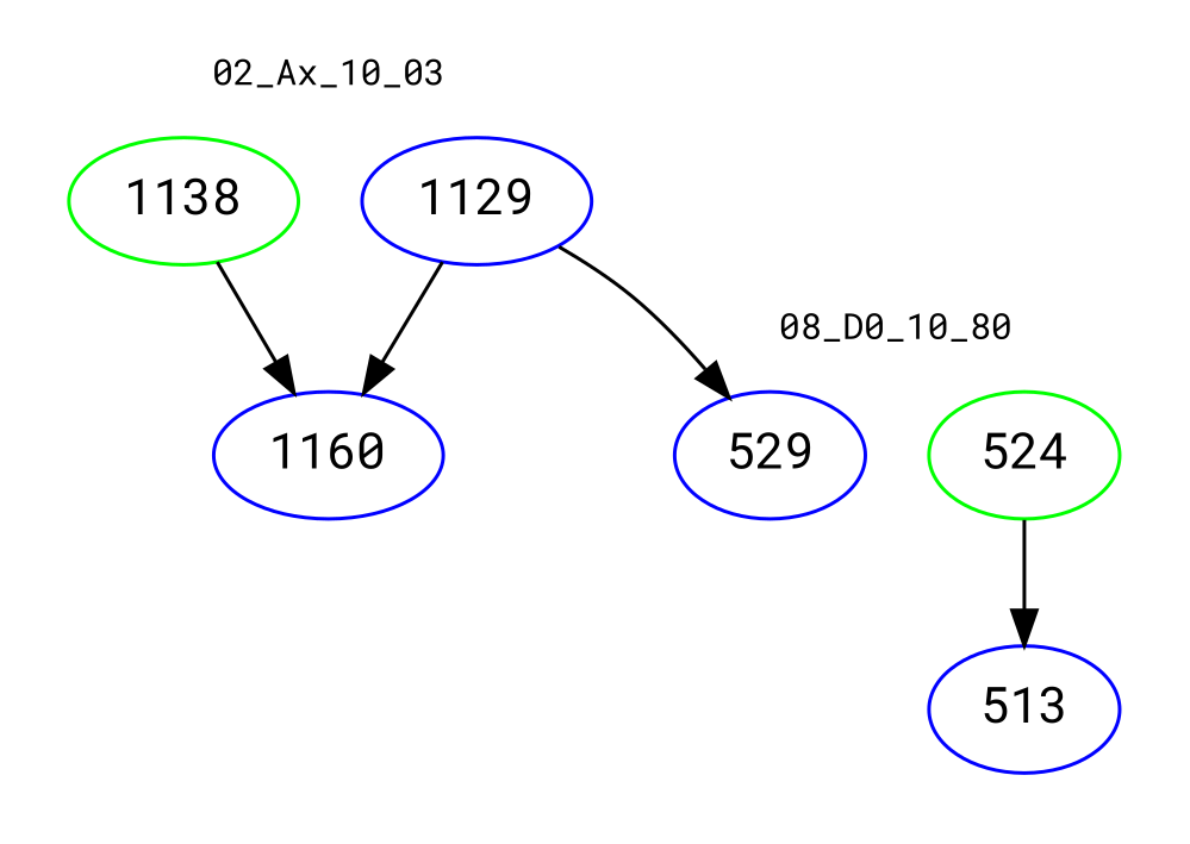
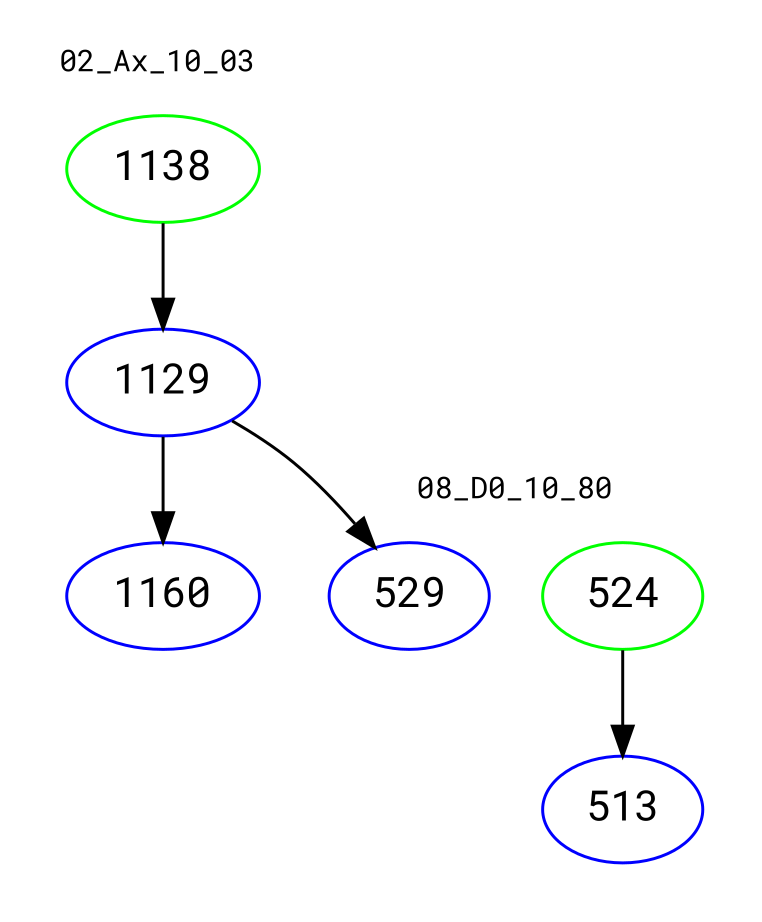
  digraph {
    fontname="Roboto Mono"
    node [color=blue fontname="Roboto Mono"]
    edge [color=black fontname="Roboto Mono"]
    n1 [color=green label=1138]
    n2 [label=1129]
    n3 [label=1160]
    n4 [color=green label=524]
    n5 [label=513]
    n6 [label=529]
    subgraph cluster_1 {
      color=white
      fontsize=10
      label="02_Ax_10_03"
      n1
      n2
      n3
    }
    subgraph cluster_2 {
      color=white
      fontsize=10
      label="08_D0_10_80"
      n4
      n5
      n6
    }
-   n1 -> n3
+   n1 -> n2
    n2 -> n3
    n2 -> n6
    n4 -> n5
  }
